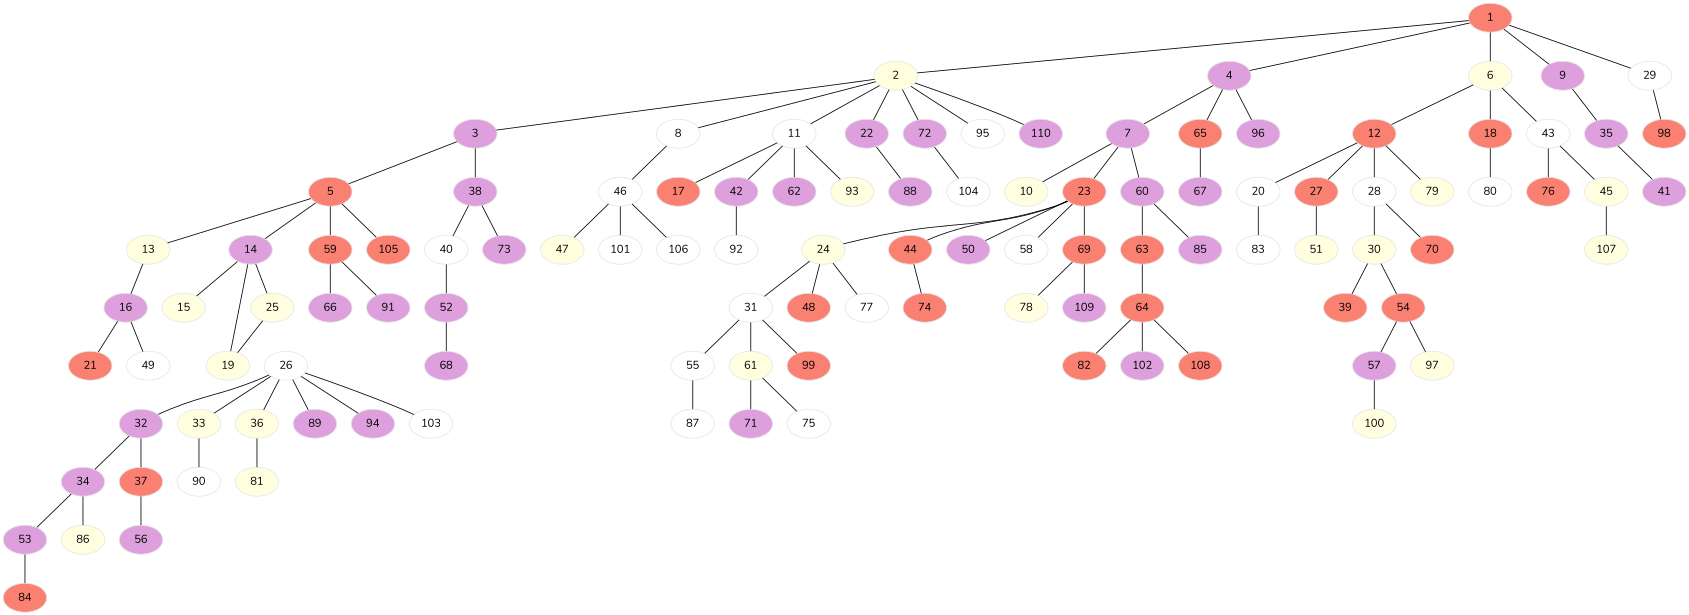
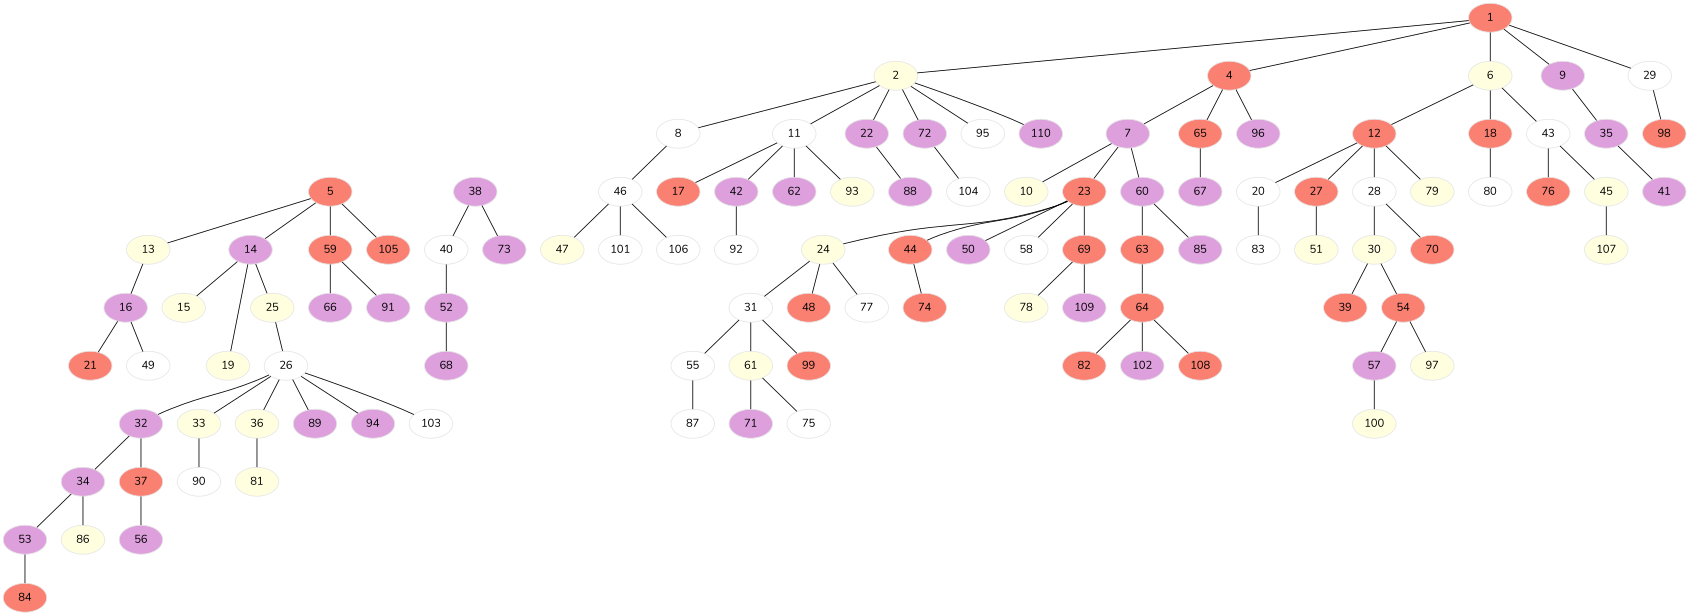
  graph {
    fontname=Nunito
    node [color=gray90 fillcolor=plum fontname=Nunito style=filled]
    edge [fontname=Nunito]
    1 [fillcolor=salmon]
    2 [fillcolor=lightyellow]
-   4
+   4 [fillcolor=salmon]
    6 [fillcolor=lightyellow]
    9
    29 [fillcolor=white]
-   3
    8 [fillcolor=white]
    11 [fillcolor=white]
    22
    72
    95 [fillcolor=white]
    110
    7
    65 [fillcolor=salmon]
    96
    12 [fillcolor=salmon]
    18 [fillcolor=salmon]
    43 [fillcolor=white]
    35
    98 [fillcolor=salmon]
    5 [fillcolor=salmon]
    38
    46 [fillcolor=white]
    17 [fillcolor=salmon]
    42
    62
    93 [fillcolor=lightyellow]
    88
    104 [fillcolor=white]
    13 [fillcolor=lightyellow]
    14
    59 [fillcolor=salmon]
    105 [fillcolor=salmon]
    40 [fillcolor=white]
    73
    10 [fillcolor=lightyellow]
    23 [fillcolor=salmon]
    60
    67
    16
    15 [fillcolor=lightyellow]
    19 [fillcolor=lightyellow]
    25 [fillcolor=lightyellow]
    66
    91
    20 [fillcolor=white]
    27 [fillcolor=salmon]
    28 [fillcolor=white]
    79 [fillcolor=lightyellow]
    80 [fillcolor=white]
    76 [fillcolor=salmon]
    45 [fillcolor=lightyellow]
    24 [fillcolor=lightyellow]
    44 [fillcolor=salmon]
    50
    58 [fillcolor=white]
    69 [fillcolor=salmon]
    63 [fillcolor=salmon]
    85
    47 [fillcolor=lightyellow]
    101 [fillcolor=white]
    106 [fillcolor=white]
    41
    92 [fillcolor=white]
    83 [fillcolor=white]
    51 [fillcolor=lightyellow]
    30 [fillcolor=lightyellow]
    70 [fillcolor=salmon]
    21 [fillcolor=salmon]
    49 [fillcolor=white]
    26 [fillcolor=white]
    31 [fillcolor=white]
    48 [fillcolor=salmon]
    77 [fillcolor=white]
    74 [fillcolor=salmon]
    78 [fillcolor=lightyellow]
    109
    55 [fillcolor=white]
    61 [fillcolor=lightyellow]
    99 [fillcolor=salmon]
    32
    33 [fillcolor=lightyellow]
    36 [fillcolor=lightyellow]
    89
    94
    103 [fillcolor=white]
    34
    37 [fillcolor=salmon]
    90 [fillcolor=white]
    81 [fillcolor=lightyellow]
    39 [fillcolor=salmon]
    54 [fillcolor=salmon]
    57
    97 [fillcolor=lightyellow]
    87 [fillcolor=white]
    71
    75 [fillcolor=white]
    53
    86 [fillcolor=lightyellow]
    56
    84 [fillcolor=salmon]
    52
    68
    107 [fillcolor=lightyellow]
    100 [fillcolor=lightyellow]
    64 [fillcolor=salmon]
    82 [fillcolor=salmon]
    102
    108 [fillcolor=salmon]
    1 -- 2
    1 -- 4
    1 -- 6
    1 -- 9
    1 -- 29
-   2 -- 3
    2 -- 8
    2 -- 11
    2 -- 22
    2 -- 72
    2 -- 95
    2 -- 110
    4 -- 7
    4 -- 65
    4 -- 96
    6 -- 12
    6 -- 18
    6 -- 43
    9 -- 35
    29 -- 98
-   3 -- 5
-   3 -- 38
    8 -- 46
    11 -- 17
    11 -- 42
    11 -- 62
    11 -- 93
    22 -- 88
    72 -- 104
    7 -- 10
    7 -- 23
    7 -- 60
    65 -- 67
    12 -- 20
    12 -- 27
    12 -- 28
    12 -- 79
    18 -- 80
    43 -- 76
    43 -- 45
    35 -- 41
    5 -- 13
    5 -- 14
    5 -- 59
    5 -- 105
    38 -- 40
    38 -- 73
    46 -- 47
    46 -- 101
    46 -- 106
    42 -- 92
    13 -- 16
    14 -- 15
    14 -- 19
    14 -- 25
    59 -- 66
    59 -- 91
    40 -- 52
    23 -- 24
    23 -- 44
    23 -- 50
    23 -- 58
    23 -- 69
    60 -- 63
    60 -- 85
    16 -- 21
    16 -- 49
-   25 -- 19
+   25 -- 26
    20 -- 83
    27 -- 51
    28 -- 30
    28 -- 70
    45 -- 107
    24 -- 31
    24 -- 48
    24 -- 77
    44 -- 74
    69 -- 78
    69 -- 109
    63 -- 64
    30 -- 39
    30 -- 54
    26 -- 32
    26 -- 33
    26 -- 36
    26 -- 89
    26 -- 94
    26 -- 103
    31 -- 55
    31 -- 61
    31 -- 99
    55 -- 87
    61 -- 71
    61 -- 75
    32 -- 34
    32 -- 37
    33 -- 90
    36 -- 81
    34 -- 53
    34 -- 86
    37 -- 56
    54 -- 57
    54 -- 97
    57 -- 100
    53 -- 84
    52 -- 68
    64 -- 82
    64 -- 102
    64 -- 108
  }
